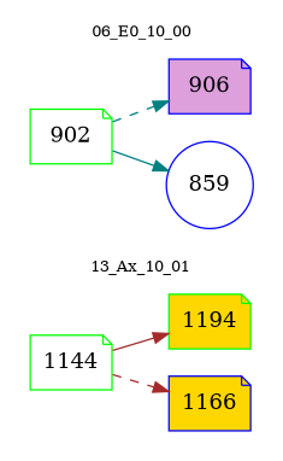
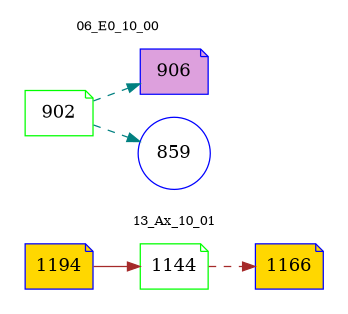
  digraph {
    rankdir=LR
    node [color=blue fillcolor=white shape=note style=filled]
    edge [color=brown style=dashed]
    n1 [color=green label=1144]
    n2 [fillcolor=gold label=1166]
-   n3 [color=green fillcolor=gold label=1194]
+   n3 [fillcolor=gold label=1194]
    n4 [color=green label=902]
    n5 [label=859 shape=circle]
    n6 [fillcolor=plum label=906]
    subgraph cluster_1 {
      color=white
      fontsize=10
      label="13_Ax_10_01"
      n1
      n2
      n3
    }
    subgraph cluster_2 {
      color=white
      fontsize=10
      label="06_E0_10_00"
      n4
      n5
      n6
    }
    n1 -> n2
-   n1 -> n3 [style=solid]
-   n4 -> n5 [color=teal style=solid]
+   n3 -> n1 [style=solid]
+   n4 -> n5 [color=teal]
    n4 -> n6 [color=teal]
  }
